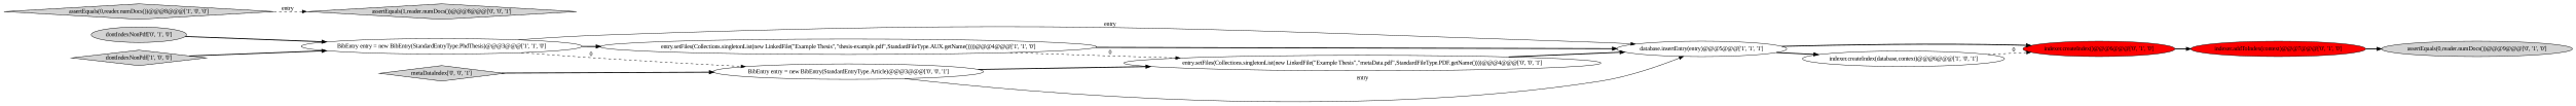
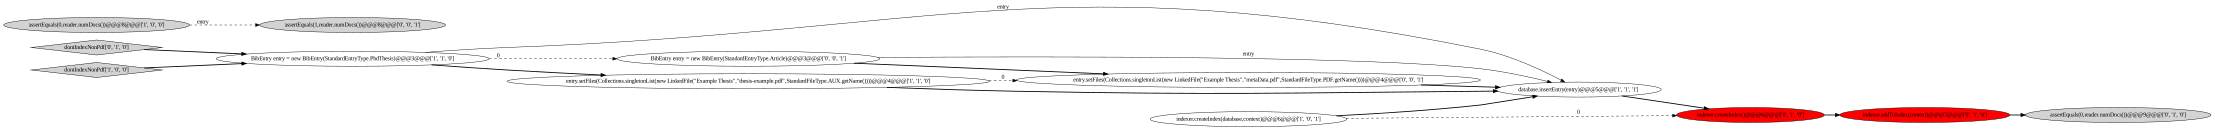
  digraph {
    fontname="Liberation Serif"
    rankdir=LR
    node [fillcolor=white fontname="Liberation Serif" shape=ellipse style=filled]
    edge [fontname="Liberation Serif" style=bold]
    n1 [label="BibEntry entry = new BibEntry(StandardEntryType.Article)@@@3@@@['0', '0', '1']"]
    n2 [label="entry.setFiles(Collections.singletonList(new LinkedFile(\"Example Thesis\",\"metaData.pdf\",StandardFileType.PDF.getName())))@@@4@@@['0', '0', '1']"]
    n3 [label="database.insertEntry(entry)@@@5@@@['1', '1', '1']"]
    n4 [label="indexer.createIndex(database,context)@@@6@@@['1', '0', '1']"]
    n5 [fillcolor=red label="indexer.createIndex()@@@6@@@['0', '1', '0']"]
-   n6 [fillcolor=lightgray label="assertEquals(0,reader.numDocs())@@@8@@@['1', '0', '0']" shape=diamond]
-   n7 [fillcolor=lightgray label="assertEquals(1,reader.numDocs())@@@8@@@['0', '0', '1']" shape=diamond]
+   n6 [fillcolor=lightgray label="assertEquals(0,reader.numDocs())@@@8@@@['1', '0', '0']"]
+   n7 [fillcolor=lightgray label="assertEquals(1,reader.numDocs())@@@8@@@['0', '0', '1']"]
    n8 [fillcolor=lightgray label="assertEquals(0,reader.numDocs())@@@9@@@['0', '1', '0']"]
-   n9 [fillcolor=lightgray label="dontIndexNonPdf['0', '1', '0']"]
+   n9 [fillcolor=lightgray label="dontIndexNonPdf['0', '1', '0']" shape=diamond]
    n10 [label="BibEntry entry = new BibEntry(StandardEntryType.PhdThesis)@@@3@@@['1', '1', '0']"]
    n11 [label="entry.setFiles(Collections.singletonList(new LinkedFile(\"Example Thesis\",\"thesis-example.pdf\",StandardFileType.AUX.getName())))@@@4@@@['1', '1', '0']"]
    n12 [fillcolor=red label="indexer.addToIndex(context)@@@7@@@['0', '1', '0']"]
-   n13 [fillcolor=lightgray label="metaDataIndex['0', '0', '1']" shape=diamond]
    n14 [fillcolor=lightgray label="dontIndexNonPdf['1', '0', '0']" shape=diamond]
    n1 -> n2
    n1 -> n3 [label=entry style=solid]
    n2 -> n3
-   n3 -> n4
+   n4 -> n3
    n3 -> n5
    n4 -> n5 [label=0 style=dashed]
    n5 -> n12
    n6 -> n7 [label=entry style=dashed]
    n9 -> n10
    n10 -> n1 [label=0 style=dashed]
    n10 -> n3 [label=entry style=solid]
    n10 -> n11
    n11 -> n2 [label=0 style=dashed]
    n11 -> n3
    n12 -> n8
-   n13 -> n1
    n14 -> n10
  }
